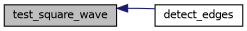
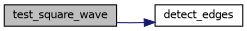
  digraph {
    rankdir=LR
    fontname="DejaVu Sans"
    node [color=black fontname="DejaVu Sans" fontsize=10 shape=record]
    n1 [fillcolor=grey75 fontcolor=black height=0.2 label=test_square_wave style=filled width=0.4]
    n2 [height=0.2 label=detect_edges width=0.4]
-   n2 -> n1 [color=midnightblue fontname="DejaVu Sans" fontsize=10 labelfontname=FreeSans labelfontsize=10 style=solid]
+   n1 -> n2 [color=midnightblue fontname="DejaVu Sans" fontsize=10 labelfontname=FreeSans labelfontsize=10 style=solid]
  }
